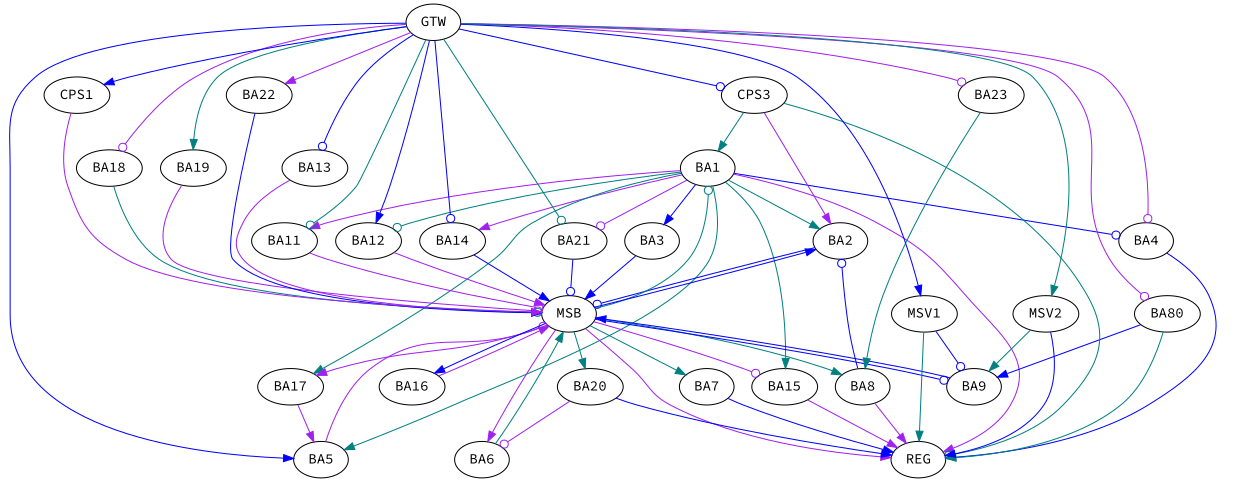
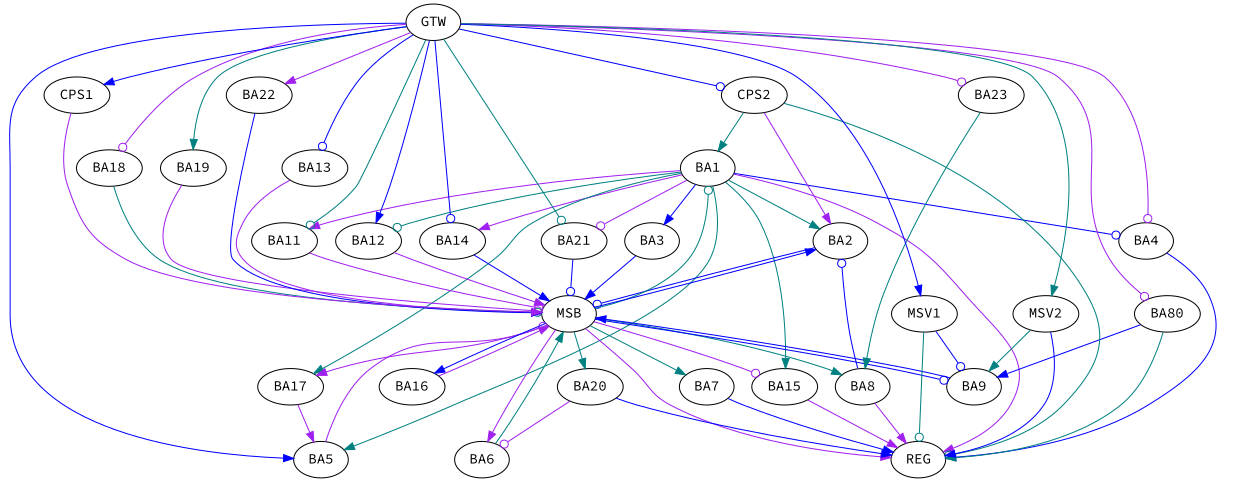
  strict digraph {
    fontname="Source Code Pro"
    node [fontname="Source Code Pro"]
    edge [arrowhead=normal color=blue fontname="Source Code Pro"]
    n1 [label=BA1]
    n2 [label=BA2]
    n3 [label=BA3]
    n4 [label=BA4]
    n5 [label=BA5]
    n6 [label=BA11]
    n7 [label=BA12]
    n8 [label=BA14]
    n9 [label=BA15]
    n10 [label=BA17]
    n11 [label=BA21]
    n12 [label=REG]
    n13 [label=MSB]
    n14 [label=BA6]
    n15 [label=BA7]
    n16 [label=BA8]
    n17 [label=BA9]
    n18 [label=BA16]
    n19 [label=BA20]
    n20 [label=BA80]
    n21 [label=BA13]
    n22 [label=BA18]
    n23 [label=BA19]
    n24 [label=BA22]
    n25 [label=BA23]
    n26 [label=CPS1]
-   n27 [label=CPS3]
+   n27 [label=CPS2]
    n28 [label=GTW]
    n29 [label=MSV1]
    n30 [label=MSV2]
    n1 -> n2 [color=teal]
    n1 -> n3
    n1 -> n4 [arrowhead=odot]
    n1 -> n5 [color=teal]
    n1 -> n6 [color=purple]
    n1 -> n7 [arrowhead=odot color=teal]
    n1 -> n8 [color=purple]
    n1 -> n9 [color=teal]
    n1 -> n10 [color=teal]
    n1 -> n11 [arrowhead=odot color=purple]
    n1 -> n12 [color=purple]
    n2 -> n13 [arrowhead=odot]
    n3 -> n13
    n4 -> n12
    n5 -> n13 [arrowhead=odot color=purple]
    n6 -> n13 [arrowhead=odot color=purple]
    n7 -> n13 [color=purple]
    n8 -> n13
    n9 -> n12 [color=purple]
    n10 -> n5 [color=purple]
    n11 -> n13 [arrowhead=odot]
    n13 -> n1 [arrowhead=odot color=teal]
    n13 -> n2
    n13 -> n9 [arrowhead=odot color=purple]
    n13 -> n10 [color=purple]
    n13 -> n12 [color=purple]
    n13 -> n14 [color=purple]
    n13 -> n15 [color=teal]
    n13 -> n16 [color=teal]
    n13 -> n17 [arrowhead=odot]
    n13 -> n18
    n13 -> n19 [color=teal]
    n14 -> n13 [color=teal]
    n15 -> n12
    n16 -> n2 [arrowhead=odot]
    n16 -> n12 [color=purple]
    n17 -> n13
    n18 -> n13 [color=purple]
    n19 -> n12
    n19 -> n14 [arrowhead=odot color=purple]
    n20 -> n12 [color=teal]
    n20 -> n17
    n21 -> n13 [color=purple]
    n22 -> n13 [arrowhead=odot color=teal]
    n23 -> n13 [arrowhead=odot color=purple]
    n24 -> n13
    n25 -> n16 [color=teal]
    n26 -> n13 [color=purple]
    n27 -> n1 [color=teal]
    n27 -> n2 [color=purple]
    n27 -> n12 [arrowhead=odot color=teal]
    n28 -> n4 [arrowhead=odot color=purple]
    n28 -> n5
    n28 -> n6 [arrowhead=odot color=teal]
    n28 -> n7
    n28 -> n8 [arrowhead=odot]
    n28 -> n11 [arrowhead=odot color=teal]
    n28 -> n20 [arrowhead=odot color=purple]
    n28 -> n21 [arrowhead=odot]
    n28 -> n22 [arrowhead=odot color=purple]
    n28 -> n23 [color=teal]
    n28 -> n24 [color=purple]
    n28 -> n25 [arrowhead=odot color=purple]
    n28 -> n26
    n28 -> n27 [arrowhead=odot]
    n28 -> n29
    n28 -> n30 [color=teal]
-   n29 -> n12 [color=teal]
+   n29 -> n12 [arrowhead=odot color=teal]
    n29 -> n17 [arrowhead=odot]
    n30 -> n12
    n30 -> n17 [color=teal]
  }
